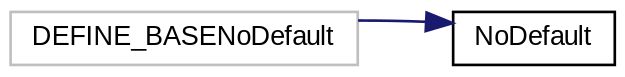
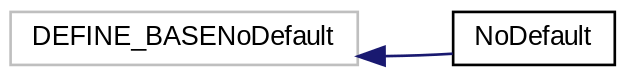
  digraph {
    rankdir=LR
    fontname="Liberation Sans"
    node [fillcolor=white fontname="Liberation Sans" fontsize=10 shape=record style=filled]
    n1 [color=grey75 height=0.2 label=DEFINE_BASENoDefault width=0.4]
    n2 [color=black height=0.2 label=NoDefault width=0.4]
-   n2 -> n1 [color=midnightblue dir=back fontname="Liberation Sans" fontsize=10 labelfontname=Helvetica labelfontsize=10 style=solid]
+   n1 -> n2 [color=midnightblue dir=back fontname="Liberation Sans" fontsize=10 labelfontname=Helvetica labelfontsize=10 style=solid]
  }
